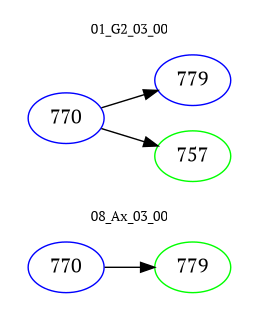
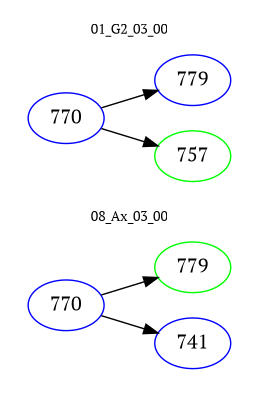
  digraph {
    rankdir=LR
    fontname="PT Serif"
    node [color=blue fontname="PT Serif"]
    edge [color=black fontname="PT Serif"]
    n1 [label=770]
+   n2 [label=741]
    n3 [color=green label=779]
    n4 [label=770]
    n5 [color=green label=757]
    n6 [label=779]
    subgraph cluster_1 {
      color=white
      fontsize=10
      label="08_Ax_03_00"
      n1
+     n2
      n3
    }
    subgraph cluster_2 {
      color=white
      fontsize=10
      label="01_G2_03_00"
      n4
      n5
      n6
    }
+   n1 -> n2
    n1 -> n3
    n4 -> n5
    n4 -> n6
  }
